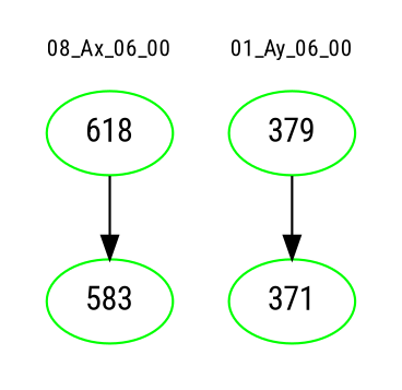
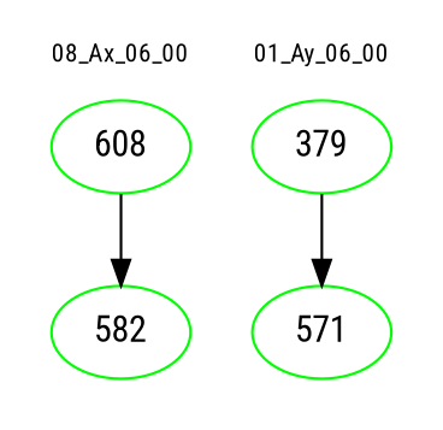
  digraph {
    fontname="Roboto Condensed"
    node [color=green fontname="Roboto Condensed"]
    edge [color=black fontname="Roboto Condensed"]
-   n1 [label=618]
-   n2 [label=583]
+   n1 [label=608]
+   n2 [label=582]
    n3 [label=379]
-   n4 [label=371]
+   n4 [label=571]
    subgraph cluster_1 {
      color=white
      fontsize=10
      label="08_Ax_06_00"
      n1
      n2
    }
    subgraph cluster_2 {
      color=white
      fontsize=10
      label="01_Ay_06_00"
      n3
      n4
    }
    n1 -> n2
    n3 -> n4
  }
